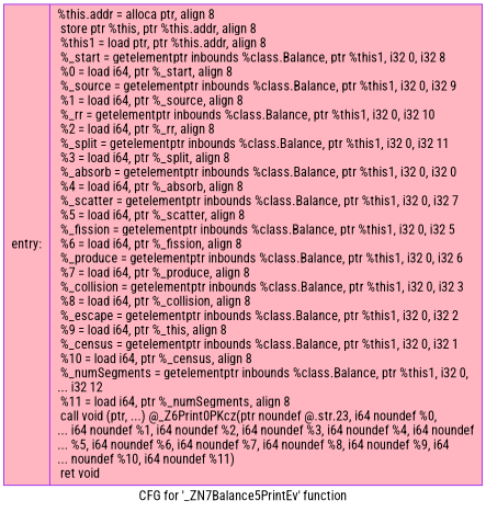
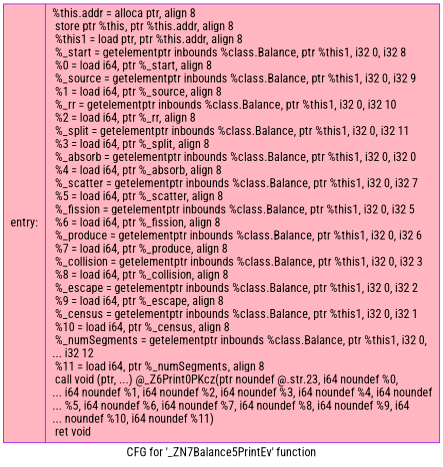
  digraph {
    label="CFG for '_ZN7Balance5PrintEv' function"
    rankdir=LR
    fontname="Roboto Condensed"
-   n1 [color=purple fillcolor=lightpink fontname="Roboto Condensed" label="{entry:\l|  %this.addr = alloca ptr, align 8\l  store ptr %this, ptr %this.addr, align 8\l  %this1 = load ptr, ptr %this.addr, align 8\l  %_start = getelementptr inbounds %class.Balance, ptr %this1, i32 0, i32 8\l  %0 = load i64, ptr %_start, align 8\l  %_source = getelementptr inbounds %class.Balance, ptr %this1, i32 0, i32 9\l  %1 = load i64, ptr %_source, align 8\l  %_rr = getelementptr inbounds %class.Balance, ptr %this1, i32 0, i32 10\l  %2 = load i64, ptr %_rr, align 8\l  %_split = getelementptr inbounds %class.Balance, ptr %this1, i32 0, i32 11\l  %3 = load i64, ptr %_split, align 8\l  %_absorb = getelementptr inbounds %class.Balance, ptr %this1, i32 0, i32 0\l  %4 = load i64, ptr %_absorb, align 8\l  %_scatter = getelementptr inbounds %class.Balance, ptr %this1, i32 0, i32 7\l  %5 = load i64, ptr %_scatter, align 8\l  %_fission = getelementptr inbounds %class.Balance, ptr %this1, i32 0, i32 5\l  %6 = load i64, ptr %_fission, align 8\l  %_produce = getelementptr inbounds %class.Balance, ptr %this1, i32 0, i32 6\l  %7 = load i64, ptr %_produce, align 8\l  %_collision = getelementptr inbounds %class.Balance, ptr %this1, i32 0, i32 3\l  %8 = load i64, ptr %_collision, align 8\l  %_escape = getelementptr inbounds %class.Balance, ptr %this1, i32 0, i32 2\l  %9 = load i64, ptr %_this, align 8\l  %_census = getelementptr inbounds %class.Balance, ptr %this1, i32 0, i32 1\l  %10 = load i64, ptr %_census, align 8\l  %_numSegments = getelementptr inbounds %class.Balance, ptr %this1, i32 0,\l... i32 12\l  %11 = load i64, ptr %_numSegments, align 8\l  call void (ptr, ...) @_Z6Print0PKcz(ptr noundef @.str.23, i64 noundef %0,\l... i64 noundef %1, i64 noundef %2, i64 noundef %3, i64 noundef %4, i64 noundef\l... %5, i64 noundef %6, i64 noundef %7, i64 noundef %8, i64 noundef %9, i64\l... noundef %10, i64 noundef %11)\l  ret void\l}" shape=record style=filled]
+   n1 [color=purple fillcolor=lightpink fontname="Roboto Condensed" label="{entry:\l|  %this.addr = alloca ptr, align 8\l  store ptr %this, ptr %this.addr, align 8\l  %this1 = load ptr, ptr %this.addr, align 8\l  %_start = getelementptr inbounds %class.Balance, ptr %this1, i32 0, i32 8\l  %0 = load i64, ptr %_start, align 8\l  %_source = getelementptr inbounds %class.Balance, ptr %this1, i32 0, i32 9\l  %1 = load i64, ptr %_source, align 8\l  %_rr = getelementptr inbounds %class.Balance, ptr %this1, i32 0, i32 10\l  %2 = load i64, ptr %_rr, align 8\l  %_split = getelementptr inbounds %class.Balance, ptr %this1, i32 0, i32 11\l  %3 = load i64, ptr %_split, align 8\l  %_absorb = getelementptr inbounds %class.Balance, ptr %this1, i32 0, i32 0\l  %4 = load i64, ptr %_absorb, align 8\l  %_scatter = getelementptr inbounds %class.Balance, ptr %this1, i32 0, i32 7\l  %5 = load i64, ptr %_scatter, align 8\l  %_fission = getelementptr inbounds %class.Balance, ptr %this1, i32 0, i32 5\l  %6 = load i64, ptr %_fission, align 8\l  %_produce = getelementptr inbounds %class.Balance, ptr %this1, i32 0, i32 6\l  %7 = load i64, ptr %_produce, align 8\l  %_collision = getelementptr inbounds %class.Balance, ptr %this1, i32 0, i32 3\l  %8 = load i64, ptr %_collision, align 8\l  %_escape = getelementptr inbounds %class.Balance, ptr %this1, i32 0, i32 2\l  %9 = load i64, ptr %_escape, align 8\l  %_census = getelementptr inbounds %class.Balance, ptr %this1, i32 0, i32 1\l  %10 = load i64, ptr %_census, align 8\l  %_numSegments = getelementptr inbounds %class.Balance, ptr %this1, i32 0,\l... i32 12\l  %11 = load i64, ptr %_numSegments, align 8\l  call void (ptr, ...) @_Z6Print0PKcz(ptr noundef @.str.23, i64 noundef %0,\l... i64 noundef %1, i64 noundef %2, i64 noundef %3, i64 noundef %4, i64 noundef\l... %5, i64 noundef %6, i64 noundef %7, i64 noundef %8, i64 noundef %9, i64\l... noundef %10, i64 noundef %11)\l  ret void\l}" shape=record style=filled]
  }
